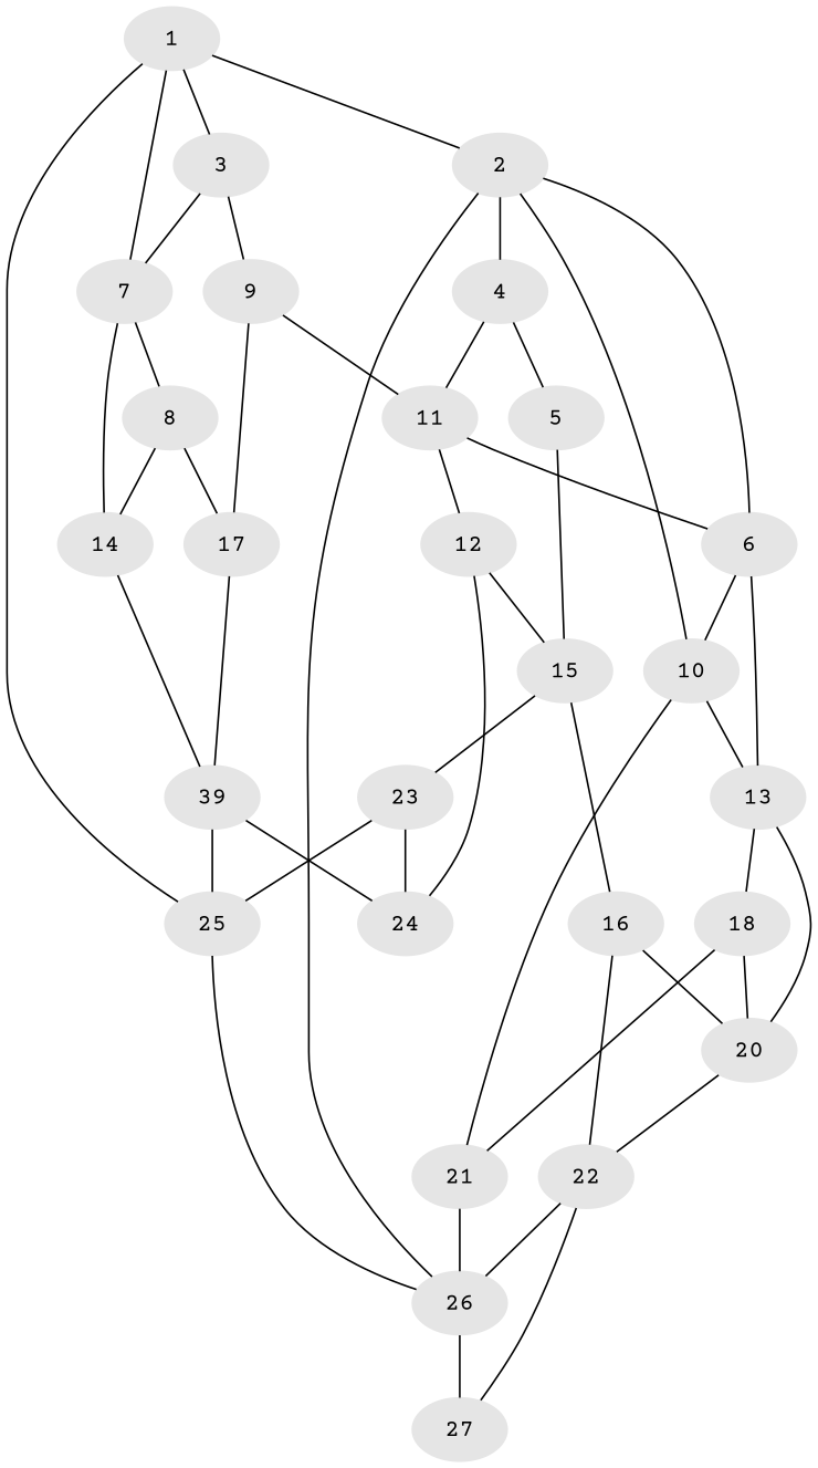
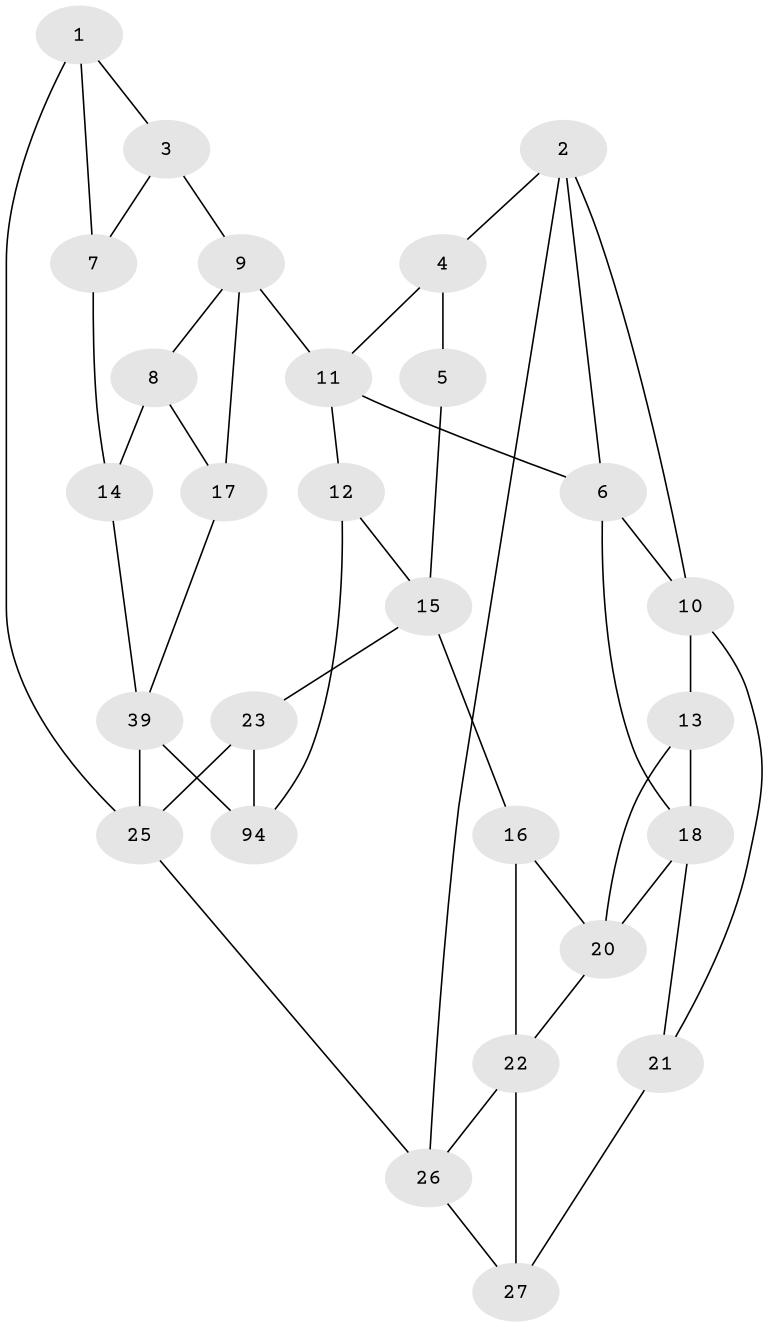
  graph {
    fontname="Courier Prime"
    node [color=gray90 fontname="Courier Prime" style=filled]
    edge [fontname="Courier Prime" weight=1.0]
    1
    2
    3
    7
    25
    4
    6
    10
    26
    9
    8
    14
    5
    11
    13
    21
    27
    17
    15
    12
    16
    23
    18
    20
    n25 [label=39]
-   24
+   24 [label=94]
    22
-   1 -- 2
    1 -- 3
    1 -- 7
    1 -- 25
    2 -- 4
    2 -- 6
    2 -- 10
    2 -- 26
    3 -- 7
    3 -- 9
-   7 -- 8
+   9 -- 8
    7 -- 14
    25 -- 26 [weight=2.0]
    4 -- 5
    4 -- 11
    6 -- 10
-   6 -- 13
+   6 -- 18
    10 -- 13
    10 -- 21
    26 -- 27 [weight=2.0]
    9 -- 11 [weight=2.0]
    9 -- 17
    8 -- 14
    8 -- 17
    14 -- n25
    5 -- 15
    11 -- 6
    11 -- 12
    13 -- 18
    13 -- 20
-   21 -- 26 [weight=2.0]
+   21 -- 27 [weight=2.0]
    17 -- n25
    15 -- 16
    15 -- 23
    12 -- 15
    12 -- 24
    16 -- 20
    16 -- 22
    23 -- 25
    23 -- 24
    18 -- 21
    18 -- 20
    20 -- 22
    n25 -- 25
    n25 -- 24 [weight=2.0]
    22 -- 26
    22 -- 27
  }
